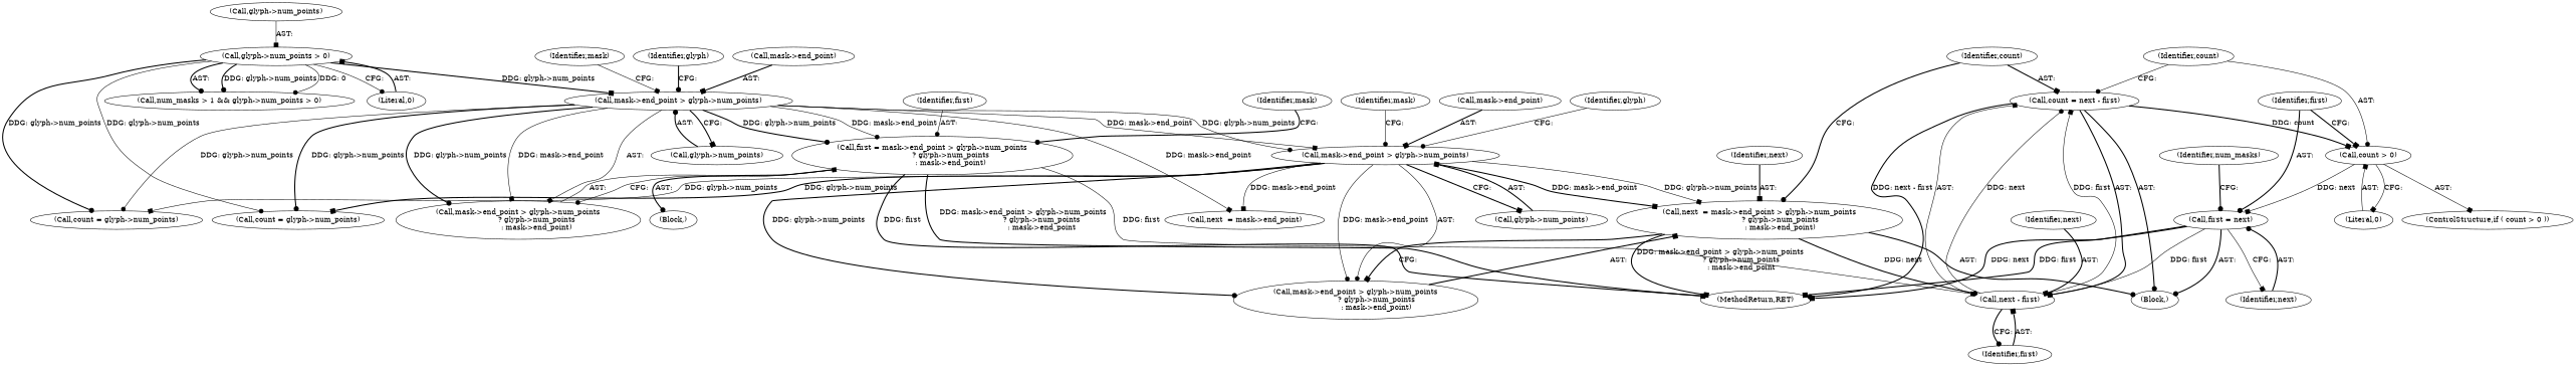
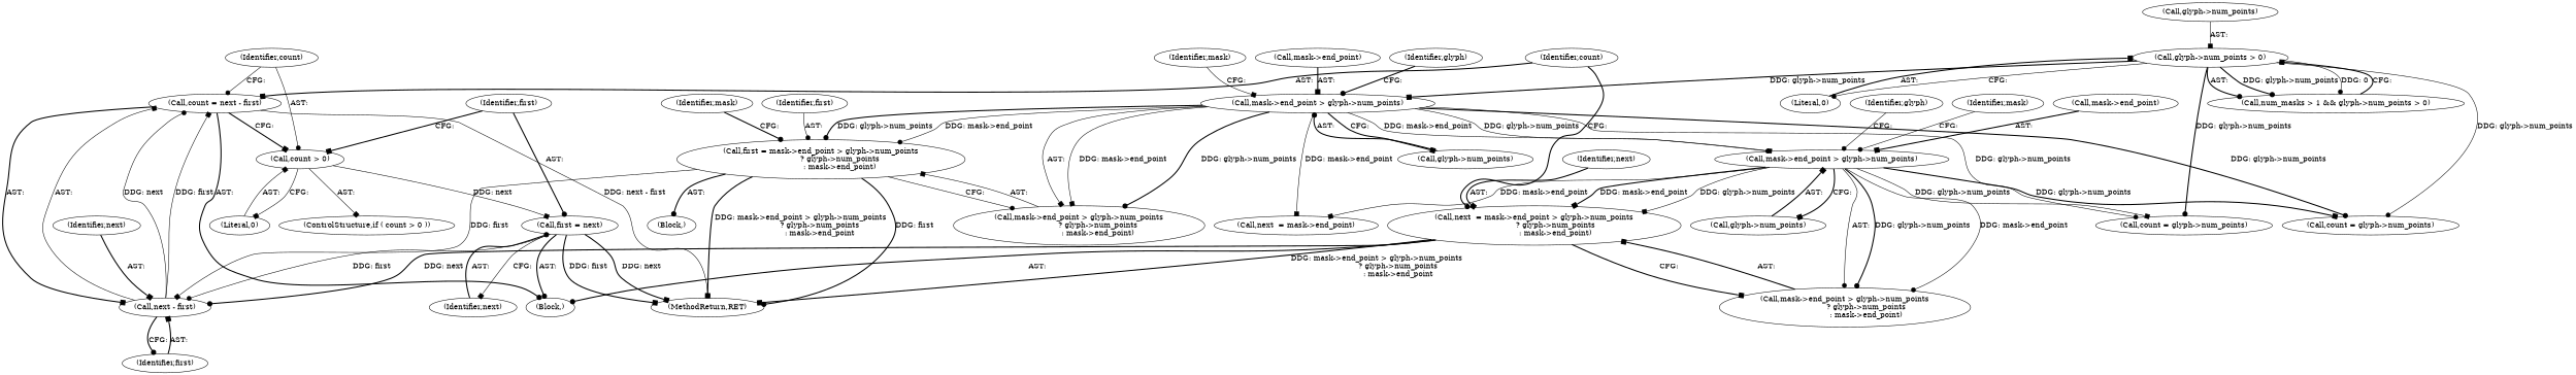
  digraph {
    edge [arrowhead=box style=bold]
    n1 [label="(Call,count = next - first)"]
    n2 [label="(Call,next - first)"]
    n3 [label="(Call,count > 0)"]
    n4 [label="(Block,)"]
    n5 [label="(MethodReturn,RET)"]
    n6 [label="(Identifier,first)"]
    n7 [label="(Call,first = next)"]
    n8 [label="(Literal,0)"]
    n9 [label="(ControlStructure,if ( count > 0 ))"]
    n10 [label="(Identifier,next)"]
    n11 [label="(Call,next  = mask->end_point > glyph->num_points\n                  ? glyph->num_points\n                  : mask->end_point)"]
    n12 [label="(Call,mask->end_point > glyph->num_points\n                  ? glyph->num_points\n                  : mask->end_point)"]
    n13 [label="(Call,mask->end_point > glyph->num_points)"]
    n14 [label="(Call,next  = mask->end_point)"]
    n15 [label="(Call,glyph->num_points)"]
    n16 [label="(Call,count = glyph->num_points)"]
    n17 [label="(Call,count = glyph->num_points)"]
    n18 [label="(Call,mask->end_point > glyph->num_points)"]
    n19 [label="(Call,first = mask->end_point > glyph->num_points\n                ? glyph->num_points\n                : mask->end_point)"]
    n20 [label="(Call,mask->end_point > glyph->num_points\n                ? glyph->num_points\n                : mask->end_point)"]
    n21 [label="(Call,glyph->num_points)"]
    n22 [label="(Block,)"]
    n23 [label="(Call,glyph->num_points > 0)"]
    n24 [label="(Call,num_masks > 1 && glyph->num_points > 0)"]
    n25 [label="(Literal,0)"]
    n26 [label="(Identifier,next)"]
    n27 [label="(Identifier,count)"]
    n28 [label="(Identifier,next)"]
    n29 [label="(Identifier,first)"]
    n30 [label="(Call,mask->end_point)"]
    n31 [label="(Identifier,mask)"]
    n32 [label="(Identifier,glyph)"]
    n33 [label="(Identifier,mask)"]
    n34 [label="(Call,mask->end_point)"]
    n35 [label="(Identifier,glyph)"]
-   n36 [label="(Identifier,num_masks)"]
    n37 [label="(Call,glyph->num_points)"]
    n38 [label="(Identifier,count)"]
    n39 [label="(Identifier,first)"]
    n40 [label="(Identifier,mask)"]
    n1 -> n2 [label="AST: "]
-   n1 -> n3 [label="DDG: count"]
+   n1 -> n3 [label="CFG: "]
    n1 -> n4 [arrowhead=dot label="AST: "]
-   n1 -> n5 [arrowhead=dot label="DDG: next - first"]
+   n1 -> n5 [arrowhead=dot label="DDG: next - first" style=solid]
    n2 -> n1 [label="AST: " style=solid]
    n2 -> n1 [arrowhead=dot label="DDG: next" style=solid]
    n2 -> n1 [label="DDG: first" style=solid]
    n2 -> n6 [arrowhead=dot label="CFG: "]
    n3 -> n7 [label="DDG: next" style=solid]
    n3 -> n8 [label="CFG: " style=solid]
    n3 -> n9 [label="AST: " style=solid]
    n6 -> n2 [label="AST: "]
    n7 -> n2 [arrowhead=dot label="DDG: first" style=solid]
    n7 -> n4 [arrowhead=dot label="AST: "]
    n7 -> n5 [label="DDG: next"]
    n7 -> n5 [label="DDG: first"]
    n7 -> n10 [label="CFG: " style=solid]
    n8 -> n3 [label="AST: " style=solid]
    n10 -> n7 [arrowhead=dot label="AST: "]
    n11 -> n2 [arrowhead=dot label="DDG: next"]
    n11 -> n4 [arrowhead=dot label="AST: "]
    n11 -> n5 [label="DDG: mask->end_point > glyph->num_points\n                  ? glyph->num_points\n                  : mask->end_point"]
    n11 -> n12 [label="CFG: "]
    n12 -> n11 [label="AST: "]
    n13 -> n11 [label="DDG: glyph->num_points" style=solid]
    n13 -> n11 [label="DDG: mask->end_point"]
    n13 -> n12 [arrowhead=dot label="AST: " style=solid]
    n13 -> n12 [arrowhead=dot label="DDG: glyph->num_points"]
    n13 -> n12 [arrowhead=dot label="DDG: mask->end_point" style=solid]
    n13 -> n14 [label="DDG: mask->end_point" style=solid]
    n13 -> n15 [label="CFG: "]
    n13 -> n16 [label="DDG: glyph->num_points" style=solid]
    n13 -> n17 [label="DDG: glyph->num_points"]
    n15 -> n13 [label="AST: "]
    n18 -> n13 [label="DDG: mask->end_point" style=solid]
    n18 -> n13 [arrowhead=dot label="DDG: glyph->num_points" style=solid]
    n18 -> n14 [label="DDG: mask->end_point" style=solid]
    n18 -> n16 [arrowhead=dot label="DDG: glyph->num_points" style=solid]
    n18 -> n17 [arrowhead=dot label="DDG: glyph->num_points"]
    n18 -> n19 [arrowhead=dot label="DDG: glyph->num_points"]
    n18 -> n19 [arrowhead=dot label="DDG: mask->end_point" style=solid]
    n18 -> n20 [label="AST: " style=solid]
    n18 -> n20 [arrowhead=dot label="DDG: glyph->num_points"]
    n18 -> n20 [label="DDG: mask->end_point" style=solid]
    n18 -> n21 [label="CFG: "]
    n19 -> n2 [label="DDG: first" style=solid]
    n19 -> n5 [arrowhead=dot label="DDG: first"]
    n19 -> n5 [label="DDG: mask->end_point > glyph->num_points\n                ? glyph->num_points\n                : mask->end_point"]
    n19 -> n20 [arrowhead=dot label="CFG: " style=solid]
    n19 -> n22 [arrowhead=dot label="AST: "]
    n20 -> n19 [label="AST: " style=solid]
    n21 -> n18 [arrowhead=dot label="AST: "]
    n23 -> n16 [arrowhead=dot label="DDG: glyph->num_points"]
    n23 -> n17 [arrowhead=dot label="DDG: glyph->num_points" style=solid]
    n23 -> n18 [label="DDG: glyph->num_points"]
    n23 -> n24 [arrowhead=dot label="AST: "]
    n23 -> n24 [arrowhead=dot label="DDG: glyph->num_points"]
    n23 -> n24 [arrowhead=dot label="DDG: 0" style=solid]
    n23 -> n25 [arrowhead=dot label="CFG: " style=solid]
+   n24 -> n23 [label="CFG: "]
    n25 -> n23 [label="AST: "]
    n26 -> n2 [label="AST: "]
    n27 -> n1 [label="AST: "]
    n27 -> n11 [arrowhead=dot label="CFG: "]
    n28 -> n11 [label="AST: "]
    n29 -> n3 [label="CFG: "]
    n29 -> n7 [arrowhead=dot label="AST: "]
    n30 -> n18 [label="AST: "]
    n31 -> n18 [label="CFG: " style=solid]
    n32 -> n13 [arrowhead=dot label="CFG: " style=solid]
    n33 -> n13 [arrowhead=dot label="CFG: " style=solid]
    n34 -> n13 [label="AST: "]
    n35 -> n18 [arrowhead=dot label="CFG: "]
-   n36 -> n7 [arrowhead=dot label="CFG: "]
    n37 -> n23 [label="AST: " style=solid]
    n38 -> n1 [arrowhead=dot label="CFG: " style=solid]
    n38 -> n3 [arrowhead=dot label="AST: " style=solid]
    n39 -> n19 [arrowhead=dot label="AST: " style=solid]
    n40 -> n19 [arrowhead=dot label="CFG: "]
  }
